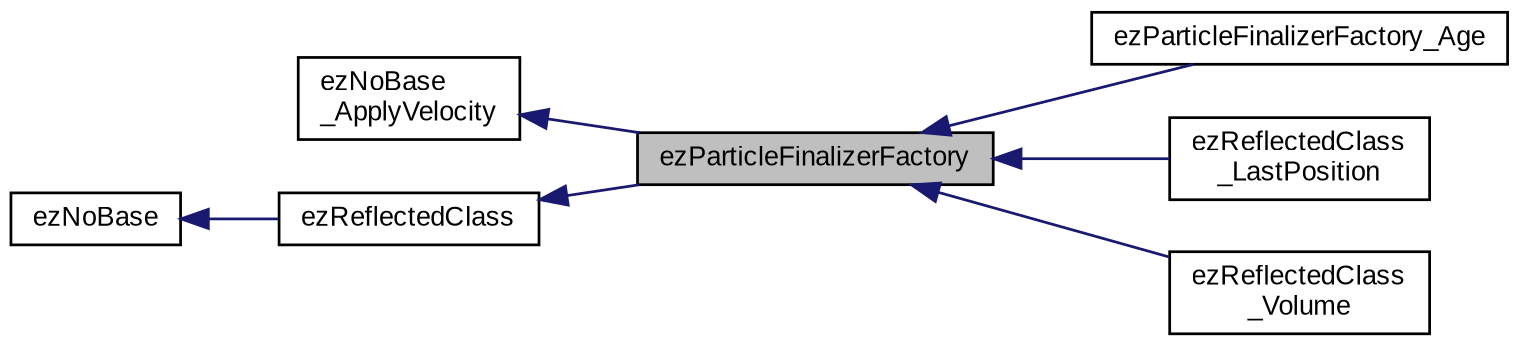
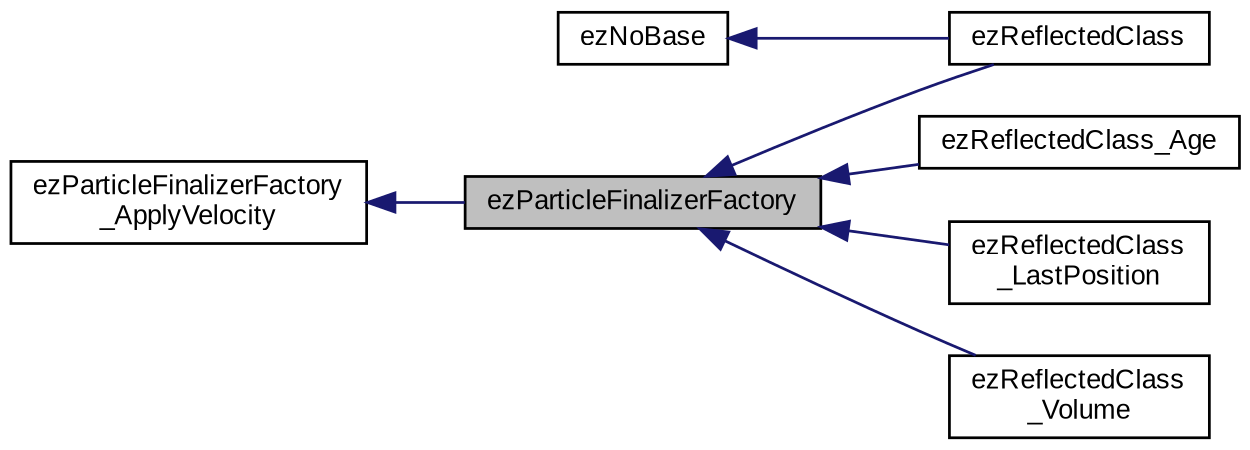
  digraph {
    fontname="Liberation Sans"
    rankdir=LR
    node [color=black fillcolor=white fontname="Liberation Sans" fontsize=10 shape=record style=filled]
    edge [color=midnightblue dir=back fontname="Liberation Sans" fontsize=10 labelfontname=Helvetica labelfontsize=10 style=solid]
    n1 [fillcolor=grey75 fontcolor=black height=0.2 label=ezParticleFinalizerFactory width=0.4]
-   n2 [height=0.2 label=ezParticleFinalizerFactory_Age width=0.4]
+   n2 [height=0.2 label=ezReflectedClass_Age width=0.4]
    n3 [height=0.2 label="ezReflectedClass\l_LastPosition" width=0.4]
    n4 [height=0.2 label="ezReflectedClass\l_Volume" width=0.4]
-   n5 [height=0.2 label="ezNoBase\l_ApplyVelocity" width=0.4]
+   n5 [height=0.2 label="ezParticleFinalizerFactory\l_ApplyVelocity" width=0.4]
    n6 [height=0.2 label=ezReflectedClass width=0.4]
    n7 [height=0.2 label=ezNoBase width=0.4]
    n1 -> n2
    n1 -> n3
    n1 -> n4
    n5 -> n1
-   n6 -> n1
+   n1 -> n6
    n7 -> n6
  }
